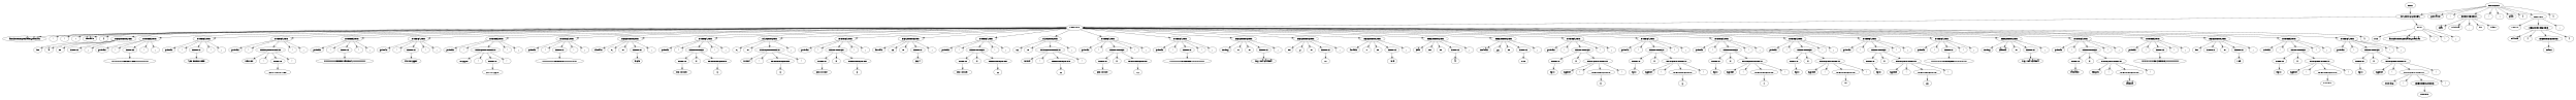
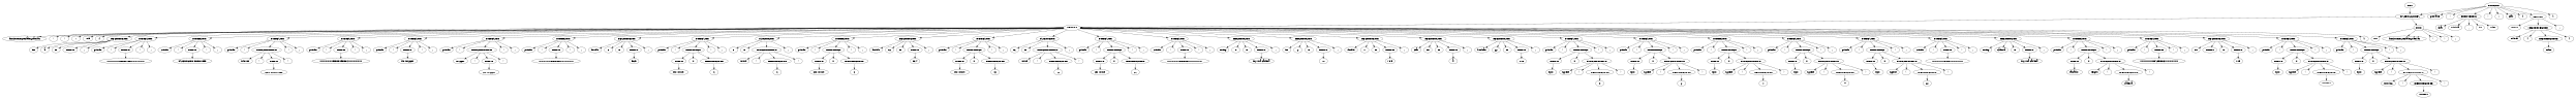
  digraph {
    n1 [label=RAIZ]
    n2 [label=INSTRUCCIONES]
    n3 [label=METODO]
    n4 [label=RUN]
    n5 [label=funcionesespecialesynativas]
    n6 [label="("]
    n7 [label=")"]
    n8 [label=":"]
-   n9 [label="tamaño"]
+   n9 [label=void]
    n10 [label="{"]
    n11 [label=DECLARACION]
    n12 [label=IMPRESION]
    n13 [label=IMPRESION]
    n14 [label=IMPRESION]
    n15 [label=IMPRESION]
    n16 [label=IMPRESION]
    n17 [label=IMPRESION]
    n18 [label=IMPRESION]
    n19 [label=DECLARACION]
    n20 [label=IMPRESION]
    n21 [label=ASIGNACION]
    n22 [label=IMPRESION]
    n23 [label=DECLARACION]
    n24 [label=IMPRESION]
    n25 [label=ASIGNACION]
    n26 [label=IMPRESION]
    n27 [label=IMPRESION]
    n28 [label=DECLARACION]
    n29 [label=DECLARACION]
    n30 [label=DECLARACION]
    n31 [label=DECLARACION]
    n32 [label=DECLARACION]
    n33 [label=IMPRESION]
    n34 [label=IMPRESION]
    n35 [label=IMPRESION]
    n36 [label=IMPRESION]
    n37 [label=IMPRESION]
    n38 [label=IMPRESION]
    n39 [label=DECLARACION]
    n40 [label=IMPRESION]
    n41 [label=IMPRESION]
    n42 [label=DECLARACION]
    n43 [label=IMPRESION]
    n44 [label=IMPRESION]
    n45 [label="}"]
    n46 [label=run]
    n47 [label=funcionesespecialesynativas]
    n48 [label="("]
    n49 [label=")"]
    n50 [label=";"]
    n51 [label=FUNCION]
    n52 [label=getvalue]
    n53 [label="("]
    n54 [label=PARAMETROS]
    n55 [label=")"]
    n56 [label=":"]
    n57 [label=char]
    n58 [label="{"]
    n59 [label=RETURN]
    n60 [label="}"]
    n61 [label=int]
    n62 [label=a]
    n63 [label="="]
    n64 [label=NATIVO]
    n65 [label=";"]
    n66 [label=println]
    n67 [label="("]
    n68 [label=NATIVO]
    n69 [label=")"]
    n70 [label=";"]
    n71 [label=println]
    n72 [label="("]
    n73 [label=NATIVO]
    n74 [label=")"]
    n75 [label=";"]
    n76 [label=println]
    n77 [label="("]
    n78 [label="FUNCION-NATIVA"]
    n79 [label=")"]
    n80 [label=";"]
    n81 [label=println]
    n82 [label="("]
    n83 [label=NATIVO]
    n84 [label=")"]
    n85 [label=";"]
    n86 [label=println]
    n87 [label="("]
    n88 [label=NATIVO]
    n89 [label=")"]
    n90 [label=";"]
    n91 [label=println]
    n92 [label="("]
    n93 [label="FUNCION-NATIVA"]
    n94 [label=")"]
    n95 [label=";"]
    n96 [label=println]
    n97 [label="("]
    n98 [label=NATIVO]
    n99 [label=")"]
    n100 [label=";"]
    n101 [label=double]
    n102 [label=c]
    n103 [label="="]
    n104 [label=NATIVO]
    n105 [label=";"]
    n106 [label=println]
    n107 [label="("]
    n108 [label=ARITMETICA]
    n109 [label=")"]
    n110 [label=";"]
    n111 [label=c]
    n112 [label="="]
    n113 [label="FUNCION-NATIVA"]
    n114 [label=";"]
    n115 [label=println]
    n116 [label="("]
    n117 [label=ARITMETICA]
    n118 [label=")"]
    n119 [label=";"]
    n120 [label=double]
    n121 [label=cc]
    n122 [label="="]
    n123 [label=NATIVO]
    n124 [label=";"]
    n125 [label=println]
    n126 [label="("]
    n127 [label=ARITMETICA]
    n128 [label=")"]
    n129 [label=";"]
    n130 [label=cc]
    n131 [label="="]
    n132 [label="FUNCION-NATIVA"]
    n133 [label=";"]
    n134 [label=println]
    n135 [label="("]
    n136 [label=ARITMETICA]
    n137 [label=")"]
    n138 [label=";"]
    n139 [label=println]
    n140 [label="("]
    n141 [label=NATIVO]
    n142 [label=")"]
    n143 [label=";"]
    n144 [label=string]
    n145 [label=x]
    n146 [label="="]
    n147 [label=NATIVO]
    n148 [label=";"]
    n149 [label=int]
    n150 [label=y]
    n151 [label="="]
    n152 [label=NATIVO]
    n153 [label=";"]
    n154 [label=double]
    n155 [label=z]
    n156 [label="="]
    n157 [label=NATIVO]
    n158 [label=";"]
    n159 [label=char]
    n160 [label=xx]
    n161 [label="="]
    n162 [label=NATIVO]
    n163 [label=";"]
    n164 [label=boolean]
    n165 [label=yy]
    n166 [label="="]
    n167 [label=NATIVO]
    n168 [label=";"]
    n169 [label=println]
    n170 [label="("]
    n171 [label=ARITMETICA]
    n172 [label=")"]
    n173 [label=";"]
    n174 [label=println]
    n175 [label="("]
    n176 [label=ARITMETICA]
    n177 [label=")"]
    n178 [label=";"]
    n179 [label=println]
    n180 [label="("]
    n181 [label=ARITMETICA]
    n182 [label=")"]
    n183 [label=";"]
    n184 [label=println]
    n185 [label="("]
    n186 [label=ARITMETICA]
    n187 [label=")"]
    n188 [label=";"]
    n189 [label=println]
    n190 [label="("]
    n191 [label=ARITMETICA]
    n192 [label=")"]
    n193 [label=";"]
    n194 [label=println]
    n195 [label="("]
    n196 [label=NATIVO]
    n197 [label=")"]
    n198 [label=";"]
    n199 [label=string]
    n200 [label=cadena]
    n201 [label="="]
    n202 [label=NATIVO]
    n203 [label=";"]
    n204 [label=println]
    n205 [label="("]
    n206 [label=ARITMETICA]
    n207 [label=")"]
    n208 [label=";"]
    n209 [label=println]
    n210 [label="("]
    n211 [label=NATIVO]
    n212 [label=")"]
    n213 [label=";"]
    n214 [label=int]
    n215 [label=numero]
    n216 [label="="]
    n217 [label=NATIVO]
    n218 [label=";"]
    n219 [label=println]
    n220 [label="("]
    n221 [label=ARITMETICA]
    n222 [label=")"]
    n223 [label=";"]
    n224 [label=println]
    n225 [label="("]
    n226 [label=ARITMETICA]
    n227 [label=")"]
    n228 [label=";"]
    n229 [label="------------------TOLOWER-------------------"]
-   n230 [label="SIN TOLOWER"]
+   n230 [label="ASIGNACION TOLOWER"]
    n231 [label=tolower]
    n232 [label="("]
    n233 [label=NATIVO]
    n234 [label=")"]
    n235 [label="CON TOLOWER"]
    n236 [label="------------------PARAMETROS-------------------"]
    n237 [label="sin toupper"]
    n238 [label=toupper]
    n239 [label="("]
    n240 [label=NATIVO]
    n241 [label=")"]
    n242 [label="con toupper"]
    n243 [label="------------------ROUND-------------------"]
    n244 [label=96.5]
    n245 [label=NATIVO]
    n246 [label="+"]
    n247 [label=IDENTIFICADOR]
    n248 [label="sin round: "]
    n249 [label=c]
    n250 [label=round]
    n251 [label="("]
    n252 [label=IDENTIFICADOR]
    n253 [label=")"]
    n254 [label=c]
    n255 [label=NATIVO]
    n256 [label="+"]
    n257 [label=IDENTIFICADOR]
    n258 [label="con round "]
    n259 [label=c]
    n260 [label=26.4]
    n261 [label=NATIVO]
    n262 [label="+"]
    n263 [label=IDENTIFICADOR]
    n264 [label="sin round: "]
    n265 [label=cc]
    n266 [label=round]
    n267 [label="("]
    n268 [label=IDENTIFICADOR]
    n269 [label=")"]
    n270 [label=cc]
    n271 [label=NATIVO]
    n272 [label="+"]
    n273 [label=IDENTIFICADOR]
    n274 [label="con round "]
    n275 [label=cc]
    n276 [label="-----------------TYPEOF--------------------"]
    n277 [label="soy una cadena"]
    n278 [label=70]
    n279 [label=78.5]
    n280 [label=a]
    n281 [label=true]
    n282 [label=NATIVO]
    n283 [label="+"]
    n284 [label="FUNCION-NATIVA"]
    n285 [label="tipo: "]
    n286 [label=typeof]
    n287 [label="("]
    n288 [label=IDENTIFICADOR]
    n289 [label=")"]
    n290 [label=x]
    n291 [label=NATIVO]
    n292 [label="+"]
    n293 [label="FUNCION-NATIVA"]
    n294 [label="tipo: "]
    n295 [label=typeof]
    n296 [label="("]
    n297 [label=IDENTIFICADOR]
    n298 [label=")"]
    n299 [label=y]
    n300 [label=NATIVO]
    n301 [label="+"]
    n302 [label="FUNCION-NATIVA"]
    n303 [label="tipo: "]
    n304 [label=typeof]
    n305 [label="("]
    n306 [label=IDENTIFICADOR]
    n307 [label=")"]
    n308 [label=z]
    n309 [label=NATIVO]
    n310 [label="+"]
    n311 [label="FUNCION-NATIVA"]
    n312 [label="tipo: "]
    n313 [label=typeof]
    n314 [label="("]
    n315 [label=IDENTIFICADOR]
    n316 [label=")"]
    n317 [label=xx]
    n318 [label=NATIVO]
    n319 [label="+"]
    n320 [label="FUNCION-NATIVA"]
    n321 [label="tipo: "]
    n322 [label=typeof]
    n323 [label="("]
    n324 [label=IDENTIFICADOR]
    n325 [label=")"]
    n326 [label=yy]
-   n327 [label="------------------LENGTH-------------------"]
+   n327 [label="------------------RUN-------------------"]
    n328 [label="soy una cadena"]
    n329 [label=NATIVO]
    n330 [label="+"]
    n331 [label="FUNCION-NATIVA"]
    n332 [label="tamaño: "]
    n333 [label=length]
    n334 [label="("]
    n335 [label=IDENTIFICADOR]
    n336 [label=")"]
    n337 [label=cadena]
    n338 [label="------------------TOSTRING-------------------"]
    n339 [label=105]
    n340 [label=NATIVO]
    n341 [label="+"]
    n342 [label="FUNCION-NATIVA"]
    n343 [label="tipo: "]
    n344 [label=typeof]
    n345 [label="("]
    n346 [label=IDENTIFICADOR]
    n347 [label=")"]
    n348 [label=numero]
    n349 [label=NATIVO]
    n350 [label="+"]
    n351 [label="FUNCION-NATIVA"]
    n352 [label="tipo: "]
    n353 [label=typeof]
    n354 [label="("]
    n355 [label="FUNCION-NATIVA"]
    n356 [label=")"]
    n357 [label=tostring]
    n358 [label="("]
    n359 [label=IDENTIFICADOR]
    n360 [label=")"]
    n361 [label=numero]
    n362 [label=char]
    n363 [label=miLista]
    n364 [label=","]
    n365 [label=int]
    n366 [label=index]
    n367 [label=return]
    n368 [label="VECTOR-VECTOR"]
    n369 [label=";"]
    n370 [label=milista]
    n371 [label="["]
    n372 [label=IDENTIFICADOR]
    n373 [label="]"]
    n374 [label=index]
    n1 -> n2
    n2 -> n3
    n2 -> n4
    n3 -> n5
    n3 -> n6
    n3 -> n7
    n3 -> n8
    n3 -> n9
    n3 -> n10
    n3 -> n11
    n3 -> n12
    n3 -> n13
    n3 -> n14
    n3 -> n15
    n3 -> n16
    n3 -> n17
    n3 -> n18
    n3 -> n19
    n3 -> n20
    n3 -> n21
    n3 -> n22
    n3 -> n23
    n3 -> n24
    n3 -> n25
    n3 -> n26
    n3 -> n27
    n3 -> n28
    n3 -> n29
    n3 -> n30
    n3 -> n31
    n3 -> n32
    n3 -> n33
    n3 -> n34
    n3 -> n35
    n3 -> n36
    n3 -> n37
    n3 -> n38
    n3 -> n39
    n3 -> n40
    n3 -> n41
    n3 -> n42
    n3 -> n43
    n3 -> n44
    n3 -> n45
    n4 -> n46
    n4 -> n47
    n4 -> n48
    n4 -> n49
    n4 -> n50
    n11 -> n61
    n11 -> n62
    n11 -> n63
    n11 -> n64
    n11 -> n65
    n12 -> n66
    n12 -> n67
    n12 -> n68
    n12 -> n69
    n12 -> n70
    n13 -> n71
    n13 -> n72
    n13 -> n73
    n13 -> n74
    n13 -> n75
    n14 -> n76
    n14 -> n77
    n14 -> n78
    n14 -> n79
    n14 -> n80
    n15 -> n81
    n15 -> n82
    n15 -> n83
    n15 -> n84
    n15 -> n85
    n16 -> n86
    n16 -> n87
    n16 -> n88
    n16 -> n89
    n16 -> n90
    n17 -> n91
    n17 -> n92
    n17 -> n93
    n17 -> n94
    n17 -> n95
    n18 -> n96
    n18 -> n97
    n18 -> n98
    n18 -> n99
    n18 -> n100
    n19 -> n101
    n19 -> n102
    n19 -> n103
    n19 -> n104
    n19 -> n105
    n20 -> n106
    n20 -> n107
    n20 -> n108
    n20 -> n109
    n20 -> n110
    n21 -> n111
    n21 -> n112
    n21 -> n113
    n21 -> n114
    n22 -> n115
    n22 -> n116
    n22 -> n117
    n22 -> n118
    n22 -> n119
    n23 -> n120
    n23 -> n121
    n23 -> n122
    n23 -> n123
    n23 -> n124
    n24 -> n125
    n24 -> n126
    n24 -> n127
    n24 -> n128
    n24 -> n129
    n25 -> n130
    n25 -> n131
    n25 -> n132
    n25 -> n133
    n26 -> n134
    n26 -> n135
    n26 -> n136
    n26 -> n137
    n26 -> n138
    n27 -> n139
    n27 -> n140
    n27 -> n141
    n27 -> n142
    n27 -> n143
    n28 -> n144
    n28 -> n145
    n28 -> n146
    n28 -> n147
    n28 -> n148
    n29 -> n149
    n29 -> n150
    n29 -> n151
    n29 -> n152
    n29 -> n153
    n30 -> n154
    n30 -> n155
    n30 -> n156
    n30 -> n157
    n30 -> n158
    n31 -> n159
    n31 -> n160
    n31 -> n161
    n31 -> n162
    n31 -> n163
    n32 -> n164
    n32 -> n165
    n32 -> n166
    n32 -> n167
    n32 -> n168
    n33 -> n169
    n33 -> n170
    n33 -> n171
    n33 -> n172
    n33 -> n173
    n34 -> n174
    n34 -> n175
    n34 -> n176
    n34 -> n177
    n34 -> n178
    n35 -> n179
    n35 -> n180
    n35 -> n181
    n35 -> n182
    n35 -> n183
    n36 -> n184
    n36 -> n185
    n36 -> n186
    n36 -> n187
    n36 -> n188
    n37 -> n189
    n37 -> n190
    n37 -> n191
    n37 -> n192
    n37 -> n193
    n38 -> n194
    n38 -> n195
    n38 -> n196
    n38 -> n197
    n38 -> n198
    n39 -> n199
    n39 -> n200
    n39 -> n201
    n39 -> n202
    n39 -> n203
    n40 -> n204
    n40 -> n205
    n40 -> n206
    n40 -> n207
    n40 -> n208
    n41 -> n209
    n41 -> n210
    n41 -> n211
    n41 -> n212
    n41 -> n213
    n42 -> n214
    n42 -> n215
    n42 -> n216
    n42 -> n217
    n42 -> n218
    n43 -> n219
    n43 -> n220
    n43 -> n221
    n43 -> n222
    n43 -> n223
    n44 -> n224
    n44 -> n225
    n44 -> n226
    n44 -> n227
    n44 -> n228
    n51 -> n2
    n51 -> n52
    n51 -> n53
    n51 -> n54
    n51 -> n55
    n51 -> n56
    n51 -> n57
    n51 -> n58
    n51 -> n59
    n51 -> n60
    n54 -> n362
    n54 -> n363
    n54 -> n364
    n54 -> n365
    n54 -> n366
    n59 -> n367
    n59 -> n368
    n59 -> n369
    n68 -> n229
    n73 -> n230
    n78 -> n231
    n78 -> n232
    n78 -> n233
    n78 -> n234
    n83 -> n236
    n88 -> n237
    n93 -> n238
    n93 -> n239
    n93 -> n240
    n93 -> n241
    n98 -> n243
    n104 -> n244
    n108 -> n245
    n108 -> n246
    n108 -> n247
    n113 -> n250
    n113 -> n251
    n113 -> n252
    n113 -> n253
    n117 -> n255
    n117 -> n256
    n117 -> n257
    n123 -> n260
    n127 -> n261
    n127 -> n262
    n127 -> n263
    n132 -> n266
    n132 -> n267
    n132 -> n268
    n132 -> n269
    n136 -> n271
    n136 -> n272
    n136 -> n273
    n141 -> n276
    n147 -> n277
    n152 -> n278
    n157 -> n279
    n162 -> n280
    n167 -> n281
    n171 -> n282
    n171 -> n283
    n171 -> n284
    n176 -> n291
    n176 -> n292
    n176 -> n293
    n181 -> n300
    n181 -> n301
    n181 -> n302
    n186 -> n309
    n186 -> n310
    n186 -> n311
    n191 -> n318
    n191 -> n319
    n191 -> n320
    n196 -> n327
    n202 -> n328
    n206 -> n329
    n206 -> n330
    n206 -> n331
    n211 -> n338
    n217 -> n339
    n221 -> n340
    n221 -> n341
    n221 -> n342
    n226 -> n349
    n226 -> n350
    n226 -> n351
    n233 -> n235
    n240 -> n242
    n245 -> n248
    n247 -> n249
    n252 -> n254
    n255 -> n258
    n257 -> n259
    n261 -> n264
    n263 -> n265
    n268 -> n270
    n271 -> n274
    n273 -> n275
    n282 -> n285
    n284 -> n286
    n284 -> n287
    n284 -> n288
    n284 -> n289
    n288 -> n290
    n291 -> n294
    n293 -> n295
    n293 -> n296
    n293 -> n297
    n293 -> n298
    n297 -> n299
    n300 -> n303
    n302 -> n304
    n302 -> n305
    n302 -> n306
    n302 -> n307
    n306 -> n308
    n309 -> n312
    n311 -> n313
    n311 -> n314
    n311 -> n315
    n311 -> n316
    n315 -> n317
    n318 -> n321
    n320 -> n322
    n320 -> n323
    n320 -> n324
    n320 -> n325
    n324 -> n326
    n329 -> n332
    n331 -> n333
    n331 -> n334
    n331 -> n335
    n331 -> n336
    n335 -> n337
    n340 -> n343
    n342 -> n344
    n342 -> n345
    n342 -> n346
    n342 -> n347
    n346 -> n348
    n349 -> n352
    n351 -> n353
    n351 -> n354
    n351 -> n355
    n351 -> n356
    n355 -> n357
    n355 -> n358
    n355 -> n359
    n355 -> n360
    n359 -> n361
    n368 -> n370
    n368 -> n371
    n368 -> n372
    n368 -> n373
    n372 -> n374
  }
